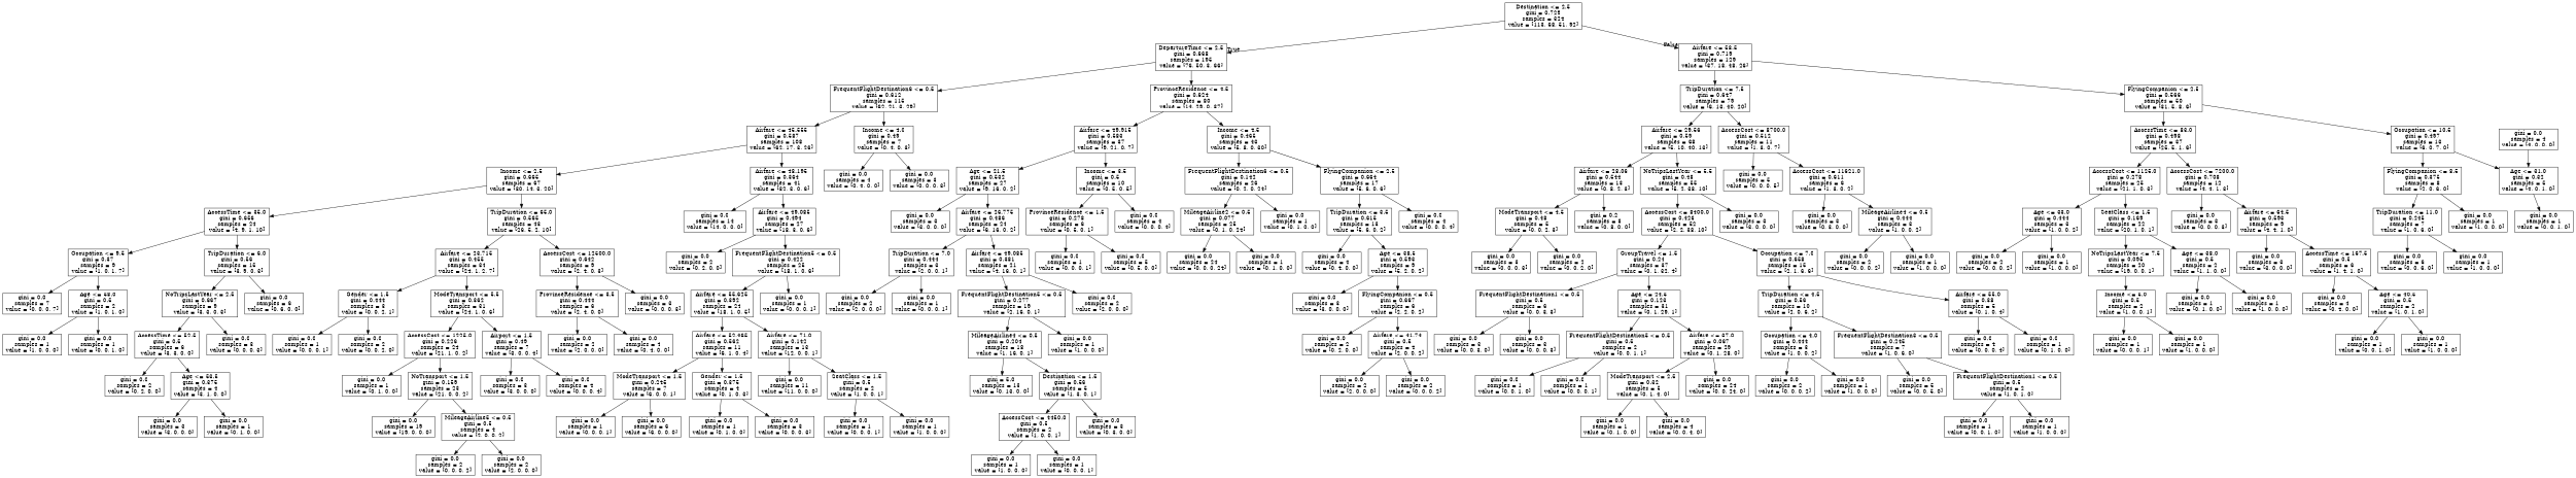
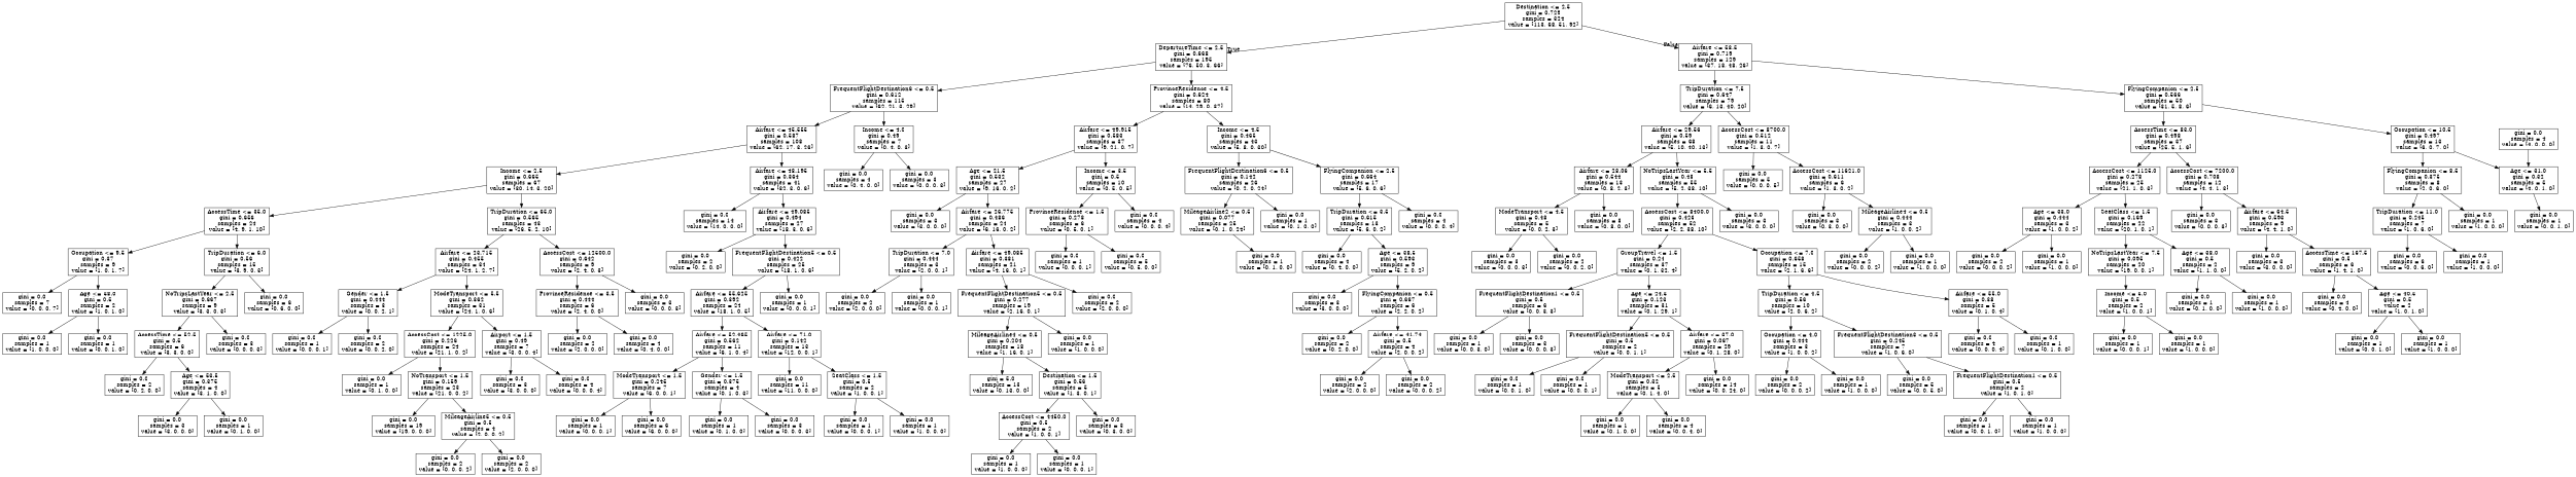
  digraph {
    fontname="DejaVu Serif"
    node [fontname="DejaVu Serif" shape=box]
    edge [fontname="DejaVu Serif"]
    n1 [label="Destination <= 2.5\ngini = 0.729\nsamples = 324\nvalue = [113, 68, 51, 92]"]
    n2 [label="DepartureTime <= 2.5\ngini = 0.668\nsamples = 195\nvalue = [76, 50, 3, 66]"]
    n3 [label="Airfare <= 58.5\ngini = 0.719\nsamples = 129\nvalue = [37, 18, 48, 26]"]
    n4 [label="FrequentFlightDestination6 <= 0.5\ngini = 0.612\nsamples = 115\nvalue = [62, 21, 3, 29]"]
    n5 [label="ProvinceResidence <= 4.5\ngini = 0.624\nsamples = 80\nvalue = [14, 29, 0, 37]"]
    n6 [label="TripDuration <= 7.5\ngini = 0.647\nsamples = 79\nvalue = [6, 13, 40, 20]"]
    n7 [label="FlyingCompanion <= 2.5\ngini = 0.566\nsamples = 50\nvalue = [31, 5, 8, 6]"]
    n8 [label="Airfare <= 45.555\ngini = 0.587\nsamples = 108\nvalue = [62, 17, 3, 26]"]
    n9 [label="Income <= 4.0\ngini = 0.49\nsamples = 7\nvalue = [0, 4, 0, 3]"]
    n10 [label="Airfare <= 49.915\ngini = 0.583\nsamples = 37\nvalue = [9, 21, 0, 7]"]
    n11 [label="Income <= 4.5\ngini = 0.465\nsamples = 43\nvalue = [5, 8, 0, 30]"]
    n12 [label="Income <= 2.5\ngini = 0.665\nsamples = 67\nvalue = [30, 14, 3, 20]"]
    n13 [label="Airfare <= 48.195\ngini = 0.364\nsamples = 41\nvalue = [32, 3, 0, 6]"]
    n14 [label="gini = 0.0\nsamples = 4\nvalue = [0, 4, 0, 0]"]
    n15 [label="gini = 0.0\nsamples = 3\nvalue = [0, 0, 0, 3]"]
    n16 [label="AccessTime <= 35.0\ngini = 0.656\nsamples = 24\nvalue = [4, 9, 1, 10]"]
    n17 [label="TripDuration <= 65.0\ngini = 0.565\nsamples = 43\nvalue = [26, 5, 2, 10]"]
    n18 [label="gini = 0.0\nsamples = 14\nvalue = [14, 0, 0, 0]"]
    n19 [label="Airfare <= 49.085\ngini = 0.494\nsamples = 27\nvalue = [18, 3, 0, 6]"]
    n20 [label="Occupation <= 9.5\ngini = 0.37\nsamples = 9\nvalue = [1, 0, 1, 7]"]
    n21 [label="TripDuration <= 6.0\ngini = 0.56\nsamples = 15\nvalue = [3, 9, 0, 3]"]
    n22 [label="Airfare <= 23.715\ngini = 0.455\nsamples = 34\nvalue = [24, 1, 2, 7]"]
    n23 [label="AccessCost <= 12500.0\ngini = 0.642\nsamples = 9\nvalue = [2, 4, 0, 3]"]
    n24 [label="gini = 0.0\nsamples = 7\nvalue = [0, 0, 0, 7]"]
    n25 [label="Age <= 58.0\ngini = 0.5\nsamples = 2\nvalue = [1, 0, 1, 0]"]
    n26 [label="NoTripsLastYear <= 2.5\ngini = 0.667\nsamples = 9\nvalue = [3, 3, 0, 3]"]
    n27 [label="gini = 0.0\nsamples = 6\nvalue = [0, 6, 0, 0]"]
    n28 [label="gini = 0.0\nsamples = 1\nvalue = [1, 0, 0, 0]"]
    n29 [label="gini = 0.0\nsamples = 1\nvalue = [0, 0, 1, 0]"]
    n30 [label="AccessTime <= 52.5\ngini = 0.5\nsamples = 6\nvalue = [3, 3, 0, 0]"]
    n31 [label="gini = 0.0\nsamples = 3\nvalue = [0, 0, 0, 3]"]
    n32 [label="gini = 0.0\nsamples = 2\nvalue = [0, 2, 0, 0]"]
    n33 [label="Age <= 53.5\ngini = 0.375\nsamples = 4\nvalue = [3, 1, 0, 0]"]
    n34 [label="gini = 0.0\nsamples = 3\nvalue = [3, 0, 0, 0]"]
    n35 [label="gini = 0.0\nsamples = 1\nvalue = [0, 1, 0, 0]"]
    n36 [label="Gender <= 1.5\ngini = 0.444\nsamples = 3\nvalue = [0, 0, 2, 1]"]
    n37 [label="ModeTransport <= 5.5\ngini = 0.362\nsamples = 31\nvalue = [24, 1, 0, 6]"]
    n38 [label="ProvinceResidence <= 3.5\ngini = 0.444\nsamples = 6\nvalue = [2, 4, 0, 0]"]
    n39 [label="gini = 0.0\nsamples = 3\nvalue = [0, 0, 0, 3]"]
    n40 [label="gini = 0.0\nsamples = 1\nvalue = [0, 0, 0, 1]"]
    n41 [label="gini = 0.0\nsamples = 2\nvalue = [0, 0, 2, 0]"]
    n42 [label="AccessCost <= 1225.0\ngini = 0.226\nsamples = 24\nvalue = [21, 1, 0, 2]"]
    n43 [label="Airport <= 1.5\ngini = 0.49\nsamples = 7\nvalue = [3, 0, 0, 4]"]
    n44 [label="gini = 0.0\nsamples = 1\nvalue = [0, 1, 0, 0]"]
    n45 [label="NoTransport <= 1.5\ngini = 0.159\nsamples = 23\nvalue = [21, 0, 0, 2]"]
    n46 [label="gini = 0.0\nsamples = 3\nvalue = [3, 0, 0, 0]"]
    n47 [label="gini = 0.0\nsamples = 4\nvalue = [0, 0, 0, 4]"]
    n48 [label="gini = 0.0\nsamples = 19\nvalue = [19, 0, 0, 0]"]
    n49 [label="MileageAirline5 <= 0.5\ngini = 0.5\nsamples = 4\nvalue = [2, 0, 0, 2]"]
    n50 [label="gini = 0.0\nsamples = 2\nvalue = [0, 0, 0, 2]"]
    n51 [label="gini = 0.0\nsamples = 2\nvalue = [2, 0, 0, 0]"]
    n52 [label="gini = 0.0\nsamples = 2\nvalue = [2, 0, 0, 0]"]
    n53 [label="gini = 0.0\nsamples = 4\nvalue = [0, 4, 0, 0]"]
    n54 [label="gini = 0.0\nsamples = 2\nvalue = [0, 2, 0, 0]"]
    n55 [label="FrequentFlightDestination5 <= 0.5\ngini = 0.422\nsamples = 25\nvalue = [18, 1, 0, 6]"]
    n56 [label="Airfare <= 55.625\ngini = 0.392\nsamples = 24\nvalue = [18, 1, 0, 5]"]
    n57 [label="gini = 0.0\nsamples = 1\nvalue = [0, 0, 0, 1]"]
    n58 [label="Airfare <= 52.465\ngini = 0.562\nsamples = 11\nvalue = [6, 1, 0, 4]"]
    n59 [label="Airfare <= 71.0\ngini = 0.142\nsamples = 13\nvalue = [12, 0, 0, 1]"]
    n60 [label="ModeTransport <= 1.5\ngini = 0.245\nsamples = 7\nvalue = [6, 0, 0, 1]"]
    n61 [label="Gender <= 1.5\ngini = 0.375\nsamples = 4\nvalue = [0, 1, 0, 3]"]
    n62 [label="gini = 0.0\nsamples = 11\nvalue = [11, 0, 0, 0]"]
    n63 [label="SeatClass <= 1.5\ngini = 0.5\nsamples = 2\nvalue = [1, 0, 0, 1]"]
    n64 [label="gini = 0.0\nsamples = 1\nvalue = [0, 0, 0, 1]"]
    n65 [label="gini = 0.0\nsamples = 6\nvalue = [6, 0, 0, 0]"]
    n66 [label="gini = 0.0\nsamples = 1\nvalue = [0, 1, 0, 0]"]
    n67 [label="gini = 0.0\nsamples = 3\nvalue = [0, 0, 0, 3]"]
    n68 [label="gini = 0.0\nsamples = 1\nvalue = [0, 0, 0, 1]"]
    n69 [label="gini = 0.0\nsamples = 1\nvalue = [1, 0, 0, 0]"]
    n70 [label="Age <= 21.5\ngini = 0.532\nsamples = 27\nvalue = [9, 16, 0, 2]"]
    n71 [label="Income <= 3.5\ngini = 0.5\nsamples = 10\nvalue = [0, 5, 0, 5]"]
    n72 [label="FrequentFlightDestination6 <= 0.5\ngini = 0.142\nsamples = 26\nvalue = [0, 2, 0, 24]"]
    n73 [label="FlyingCompanion <= 2.5\ngini = 0.664\nsamples = 17\nvalue = [5, 6, 0, 6]"]
    n74 [label="gini = 0.0\nsamples = 3\nvalue = [3, 0, 0, 0]"]
    n75 [label="Airfare <= 26.775\ngini = 0.486\nsamples = 24\nvalue = [6, 16, 0, 2]"]
    n76 [label="ProvinceResidence <= 1.5\ngini = 0.278\nsamples = 6\nvalue = [0, 5, 0, 1]"]
    n77 [label="gini = 0.0\nsamples = 4\nvalue = [0, 0, 0, 4]"]
    n78 [label="TripDuration <= 7.0\ngini = 0.444\nsamples = 3\nvalue = [2, 0, 0, 1]"]
    n79 [label="Airfare <= 49.085\ngini = 0.381\nsamples = 21\nvalue = [4, 16, 0, 1]"]
    n80 [label="gini = 0.0\nsamples = 2\nvalue = [2, 0, 0, 0]"]
    n81 [label="gini = 0.0\nsamples = 1\nvalue = [0, 0, 0, 1]"]
    n82 [label="FrequentFlightDestination5 <= 0.5\ngini = 0.277\nsamples = 19\nvalue = [2, 16, 0, 1]"]
    n83 [label="gini = 0.0\nsamples = 2\nvalue = [2, 0, 0, 0]"]
    n84 [label="MileageAirline4 <= 0.5\ngini = 0.204\nsamples = 18\nvalue = [1, 16, 0, 1]"]
    n85 [label="gini = 0.0\nsamples = 1\nvalue = [1, 0, 0, 0]"]
    n86 [label="gini = 5.0\nsamples = 13\nvalue = [0, 13, 0, 0]"]
    n87 [label="Destination <= 1.5\ngini = 0.56\nsamples = 5\nvalue = [1, 3, 0, 1]"]
    n88 [label="AccessCost <= 4450.0\ngini = 0.5\nsamples = 2\nvalue = [1, 0, 0, 1]"]
    n89 [label="gini = 0.0\nsamples = 3\nvalue = [0, 3, 0, 0]"]
    n90 [label="gini = 0.0\nsamples = 1\nvalue = [1, 0, 0, 0]"]
    n91 [label="gini = 0.0\nsamples = 1\nvalue = [0, 0, 0, 1]"]
    n92 [label="gini = 0.0\nsamples = 1\nvalue = [0, 0, 0, 1]"]
    n93 [label="gini = 0.0\nsamples = 5\nvalue = [0, 5, 0, 0]"]
    n94 [label="MileageAirline2 <= 0.5\ngini = 0.077\nsamples = 25\nvalue = [0, 1, 0, 24]"]
    n95 [label="gini = 0.0\nsamples = 1\nvalue = [0, 1, 0, 0]"]
    n96 [label="TripDuration <= 3.5\ngini = 0.615\nsamples = 13\nvalue = [5, 6, 0, 2]"]
    n97 [label="gini = 0.0\nsamples = 4\nvalue = [0, 0, 0, 4]"]
-   n98 [label="gini = 0.0\nsamples = 24\nvalue = [0, 0, 0, 24]"]
    n99 [label="gini = 0.0\nsamples = 1\nvalue = [0, 1, 0, 0]"]
    n100 [label="gini = 0.0\nsamples = 4\nvalue = [0, 4, 0, 0]"]
    n101 [label="Age <= 38.5\ngini = 0.593\nsamples = 9\nvalue = [5, 2, 0, 2]"]
    n102 [label="gini = 0.0\nsamples = 3\nvalue = [3, 0, 0, 0]"]
    n103 [label="FlyingCompanion <= 0.5\ngini = 0.667\nsamples = 6\nvalue = [2, 2, 0, 2]"]
    n104 [label="gini = 0.0\nsamples = 2\nvalue = [0, 2, 0, 0]"]
    n105 [label="Airfare <= 41.74\ngini = 0.5\nsamples = 4\nvalue = [2, 0, 0, 2]"]
    n106 [label="gini = 0.0\nsamples = 2\nvalue = [2, 0, 0, 0]"]
    n107 [label="gini = 0.0\nsamples = 2\nvalue = [0, 0, 0, 2]"]
    n108 [label="Airfare <= 29.56\ngini = 0.59\nsamples = 68\nvalue = [5, 10, 40, 13]"]
    n109 [label="AccessCost <= 8700.0\ngini = 0.512\nsamples = 11\nvalue = [1, 3, 0, 7]"]
    n110 [label="AccessTime <= 83.0\ngini = 0.498\nsamples = 37\nvalue = [25, 5, 1, 6]"]
    n111 [label="Occupation <= 10.5\ngini = 0.497\nsamples = 13\nvalue = [6, 0, 7, 0]"]
    n112 [label="Airfare <= 28.06\ngini = 0.544\nsamples = 13\nvalue = [0, 8, 2, 3]"]
    n113 [label="NoTripsLastYear <= 5.5\ngini = 0.48\nsamples = 55\nvalue = [5, 2, 38, 10]"]
    n114 [label="gini = 0.0\nsamples = 5\nvalue = [0, 0, 0, 5]"]
    n115 [label="AccessCost <= 11621.0\ngini = 0.611\nsamples = 6\nvalue = [1, 3, 0, 2]"]
    n116 [label="ModeTransport <= 4.5\ngini = 0.48\nsamples = 5\nvalue = [0, 0, 2, 3]"]
-   n117 [label="gini = 0.2\nsamples = 8\nvalue = [0, 8, 0, 0]"]
+   n117 [label="gini = 0.0\nsamples = 8\nvalue = [0, 8, 0, 0]"]
    n118 [label="AccessCost <= 8400.0\ngini = 0.426\nsamples = 52\nvalue = [2, 2, 38, 10]"]
    n119 [label="gini = 0.0\nsamples = 3\nvalue = [3, 0, 0, 0]"]
    n120 [label="gini = 0.0\nsamples = 3\nvalue = [0, 0, 0, 3]"]
    n121 [label="gini = 0.0\nsamples = 2\nvalue = [0, 0, 2, 0]"]
    n122 [label="GroupTravel <= 1.5\ngini = 0.24\nsamples = 37\nvalue = [0, 1, 32, 4]"]
    n123 [label="Occupation <= 7.0\ngini = 0.658\nsamples = 15\nvalue = [2, 1, 6, 6]"]
    n124 [label="FrequentFlightDestination1 <= 0.5\ngini = 0.5\nsamples = 6\nvalue = [0, 0, 3, 3]"]
    n125 [label="Age <= 24.5\ngini = 0.123\nsamples = 31\nvalue = [0, 1, 29, 1]"]
    n126 [label="TripDuration <= 4.5\ngini = 0.56\nsamples = 10\nvalue = [2, 0, 6, 2]"]
    n127 [label="Airfare <= 55.0\ngini = 0.38\nsamples = 5\nvalue = [0, 1, 0, 4]"]
-   n128 [label="gini = 0.0\nsamples = 3\nvalue = [0, 0, 3, 0]"]
+   n128 [label="gini = 0.0\nsamples = 1\nvalue = [0, 0, 3, 0]"]
    n129 [label="gini = 0.0\nsamples = 3\nvalue = [0, 0, 0, 3]"]
    n130 [label="FrequentFlightDestination5 <= 0.5\ngini = 0.5\nsamples = 2\nvalue = [0, 0, 1, 1]"]
    n131 [label="Airfare <= 37.0\ngini = 0.067\nsamples = 29\nvalue = [0, 1, 28, 0]"]
    n132 [label="gini = 0.0\nsamples = 1\nvalue = [0, 0, 1, 0]"]
    n133 [label="gini = 0.0\nsamples = 1\nvalue = [0, 0, 0, 1]"]
    n134 [label="ModeTransport <= 2.5\ngini = 0.32\nsamples = 5\nvalue = [0, 1, 4, 0]"]
-   n135 [label="gini = 0.0\nsamples = 24\nvalue = [0, 0, 24, 0]"]
+   n135 [label="gini = 0.0\nsamples = 14\nvalue = [0, 0, 24, 0]"]
    n136 [label="gini = 0.0\nsamples = 1\nvalue = [0, 1, 0, 0]"]
    n137 [label="gini = 0.0\nsamples = 4\nvalue = [0, 0, 4, 0]"]
    n138 [label="Occupation <= 4.0\ngini = 0.444\nsamples = 3\nvalue = [1, 0, 0, 2]"]
    n139 [label="FrequentFlightDestination3 <= 0.5\ngini = 0.245\nsamples = 7\nvalue = [1, 0, 6, 0]"]
    n140 [label="gini = 0.0\nsamples = 4\nvalue = [0, 0, 0, 4]"]
    n141 [label="gini = 0.0\nsamples = 1\nvalue = [0, 1, 0, 0]"]
    n142 [label="gini = 0.0\nsamples = 2\nvalue = [0, 0, 0, 2]"]
    n143 [label="gini = 0.0\nsamples = 1\nvalue = [1, 0, 0, 0]"]
    n144 [label="gini = 0.0\nsamples = 5\nvalue = [0, 0, 5, 0]"]
    n145 [label="FrequentFlightDestination1 <= 0.5\ngini = 0.5\nsamples = 2\nvalue = [1, 0, 1, 0]"]
    n146 [label="gini = 0.0\nsamples = 1\nvalue = [0, 0, 1, 0]"]
    n147 [label="gini = 0.0\nsamples = 1\nvalue = [1, 0, 0, 0]"]
    n148 [label="gini = 0.0\nsamples = 3\nvalue = [0, 3, 0, 0]"]
    n149 [label="MileageAirline4 <= 0.5\ngini = 0.444\nsamples = 3\nvalue = [1, 0, 0, 2]"]
    n150 [label="gini = 0.0\nsamples = 2\nvalue = [0, 0, 0, 2]"]
    n151 [label="gini = 0.0\nsamples = 1\nvalue = [1, 0, 0, 0]"]
    n152 [label="AccessCost <= 1125.0\ngini = 0.278\nsamples = 25\nvalue = [21, 1, 0, 3]"]
    n153 [label="AccessCost <= 7200.0\ngini = 0.708\nsamples = 12\nvalue = [4, 4, 1, 3]"]
    n154 [label="FlyingCompanion <= 8.5\ngini = 0.375\nsamples = 8\nvalue = [2, 0, 6, 0]"]
    n155 [label="Age <= 31.0\ngini = 0.32\nsamples = 5\nvalue = [4, 0, 1, 0]"]
    n156 [label="Age <= 33.0\ngini = 0.444\nsamples = 3\nvalue = [1, 0, 0, 2]"]
    n157 [label="SeatClass <= 1.5\ngini = 0.169\nsamples = 22\nvalue = [20, 1, 0, 1]"]
    n158 [label="gini = 0.0\nsamples = 3\nvalue = [0, 0, 0, 3]"]
    n159 [label="Airfare <= 64.5\ngini = 0.593\nsamples = 9\nvalue = [4, 4, 1, 0]"]
    n160 [label="gini = 0.0\nsamples = 2\nvalue = [0, 0, 0, 2]"]
    n161 [label="gini = 0.0\nsamples = 1\nvalue = [1, 0, 0, 0]"]
    n162 [label="NoTripsLastYear <= 7.5\ngini = 0.095\nsamples = 20\nvalue = [19, 0, 0, 1]"]
    n163 [label="Age <= 38.0\ngini = 0.5\nsamples = 2\nvalue = [1, 1, 0, 0]"]
    n164 [label="Income <= 5.0\ngini = 0.5\nsamples = 2\nvalue = [1, 0, 0, 1]"]
    n165 [label="gini = 0.0\nsamples = 1\nvalue = [0, 1, 0, 0]"]
    n166 [label="gini = 0.0\nsamples = 1\nvalue = [1, 0, 0, 0]"]
    n167 [label="gini = 0.0\nsamples = 1\nvalue = [0, 0, 0, 1]"]
    n168 [label="gini = 0.0\nsamples = 1\nvalue = [1, 0, 0, 0]"]
    n169 [label="gini = 0.0\nsamples = 3\nvalue = [3, 0, 0, 0]"]
    n170 [label="AccessTime <= 167.5\ngini = 0.5\nsamples = 6\nvalue = [1, 4, 1, 0]"]
    n171 [label="gini = 0.0\nsamples = 4\nvalue = [0, 4, 0, 0]"]
-   n172 [label="Age <= 40.5\ngini = 0.5\nsamples = 2\nvalue = [1, 0, 1, 0]"]
+   n172 [label="Age <= 40.5\ngini = 0.5\nvalue = 2\nvalue = [1, 0, 1, 0]"]
    n173 [label="gini = 0.0\nsamples = 1\nvalue = [0, 0, 1, 0]"]
    n174 [label="gini = 0.0\nsamples = 1\nvalue = [1, 0, 0, 0]"]
    n175 [label="TripDuration <= 11.0\ngini = 0.245\nsamples = 7\nvalue = [1, 0, 6, 0]"]
    n176 [label="gini = 0.0\nsamples = 1\nvalue = [1, 0, 0, 0]"]
    n177 [label="gini = 0.0\nsamples = 1\nvalue = [0, 0, 1, 0]"]
    n178 [label="gini = 0.0\nsamples = 6\nvalue = [0, 0, 6, 0]"]
    n179 [label="gini = 0.0\nsamples = 1\nvalue = [1, 0, 0, 0]"]
    n180 [label="gini = 0.0\nsamples = 4\nvalue = [4, 0, 0, 0]"]
    n1 -> n2 [headlabel=True labelangle=45 labeldistance=2.5]
    n1 -> n3 [headlabel=False labelangle=-45 labeldistance=2.5]
    n2 -> n4
    n2 -> n5
    n3 -> n6
    n3 -> n7
    n4 -> n8
    n4 -> n9
    n5 -> n10
    n5 -> n11
    n6 -> n108
    n6 -> n109
    n7 -> n110
    n7 -> n111
    n8 -> n12
    n8 -> n13
    n9 -> n14
    n9 -> n15
    n10 -> n70
    n10 -> n71
    n11 -> n72
    n11 -> n73
    n12 -> n16
    n12 -> n17
    n13 -> n18
    n13 -> n19
    n16 -> n20
    n16 -> n21
    n17 -> n22
    n17 -> n23
    n19 -> n54
    n19 -> n55
    n20 -> n24
    n20 -> n25
    n21 -> n26
    n21 -> n27
    n22 -> n36
    n22 -> n37
    n23 -> n38
    n23 -> n39
    n25 -> n28
    n25 -> n29
    n26 -> n30
    n26 -> n31
    n30 -> n32
    n30 -> n33
    n33 -> n34
    n33 -> n35
    n36 -> n40
    n36 -> n41
    n37 -> n42
    n37 -> n43
    n38 -> n52
    n38 -> n53
    n42 -> n44
    n42 -> n45
    n43 -> n46
    n43 -> n47
    n45 -> n48
    n45 -> n49
    n49 -> n50
    n49 -> n51
    n55 -> n56
    n55 -> n57
    n56 -> n58
    n56 -> n59
    n58 -> n60
    n58 -> n61
    n59 -> n62
    n59 -> n63
    n60 -> n64
    n60 -> n65
    n61 -> n66
    n61 -> n67
    n63 -> n68
    n63 -> n69
    n70 -> n74
    n70 -> n75
    n71 -> n76
    n71 -> n77
    n72 -> n94
    n72 -> n95
    n73 -> n96
    n73 -> n97
    n75 -> n78
    n75 -> n79
    n76 -> n92
    n76 -> n93
    n78 -> n80
    n78 -> n81
    n79 -> n82
    n79 -> n83
    n82 -> n84
    n82 -> n85
    n84 -> n86
    n84 -> n87
    n87 -> n88
    n87 -> n89
    n88 -> n90
    n88 -> n91
-   n94 -> n98
    n94 -> n99
    n96 -> n100
    n96 -> n101
    n101 -> n102
    n101 -> n103
    n103 -> n104
    n103 -> n105
    n105 -> n106
    n105 -> n107
    n108 -> n112
    n108 -> n113
    n109 -> n114
    n109 -> n115
    n110 -> n152
    n110 -> n153
    n111 -> n154
    n111 -> n155
    n112 -> n116
    n112 -> n117
    n113 -> n118
    n113 -> n119
    n115 -> n148
    n115 -> n149
    n116 -> n120
    n116 -> n121
    n118 -> n122
    n118 -> n123
    n122 -> n124
    n122 -> n125
    n123 -> n126
    n123 -> n127
    n124 -> n128
    n124 -> n129
    n125 -> n130
    n125 -> n131
    n126 -> n138
    n126 -> n139
    n127 -> n140
    n127 -> n141
    n130 -> n132
    n130 -> n133
    n131 -> n134
    n131 -> n135
    n134 -> n136
    n134 -> n137
    n138 -> n142
    n138 -> n143
    n139 -> n144
    n139 -> n145
    n145 -> n146
    n145 -> n147
    n149 -> n150
    n149 -> n151
    n152 -> n156
    n152 -> n157
    n153 -> n158
    n153 -> n159
    n154 -> n175
    n154 -> n176
    n155 -> n177
    n156 -> n160
    n156 -> n161
    n157 -> n162
    n157 -> n163
    n159 -> n169
    n159 -> n170
    n162 -> n164
    n163 -> n165
    n163 -> n166
    n164 -> n167
    n164 -> n168
    n170 -> n171
    n170 -> n172
    n172 -> n173
    n172 -> n174
    n175 -> n178
    n175 -> n179
    n180 -> n155
  }
